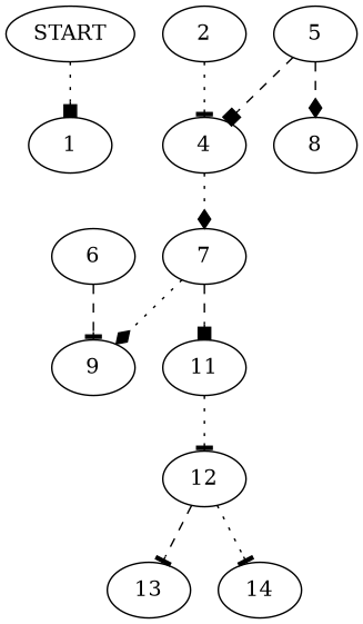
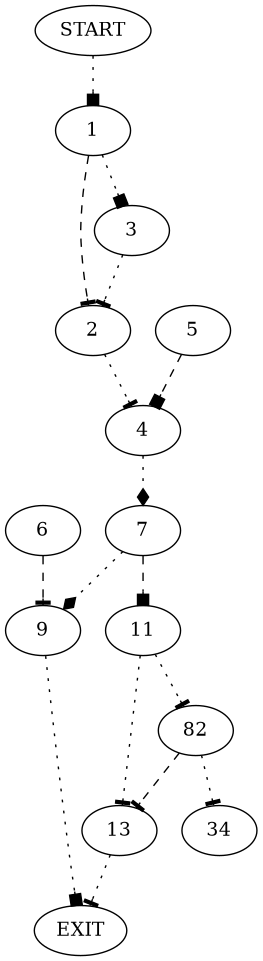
  digraph {
    edge [arrowhead=tee style=dotted]
    n1 [label=START]
    1
    2
+   3
+   n5 [label=EXIT]
    4
    7
    5
-   8
    6
    9
    11
-   12
+   12 [label=82]
    13
-   14
+   14 [label=34]
    n1 -> 1 [arrowhead=box]
+   1 -> 2 [style=dashed]
+   1 -> 3 [arrowhead=box]
    2 -> 4
+   3 -> 2
    4 -> 7 [arrowhead=diamond]
    7 -> 9 [arrowhead=diamond]
    7 -> 11 [arrowhead=box style=dashed]
    5 -> 4 [arrowhead=box style=dashed]
-   5 -> 8 [arrowhead=diamond style=dashed]
    6 -> 9 [style=dashed]
+   9 -> n5 [arrowhead=box]
    11 -> 12
+   11 -> 13
    12 -> 13 [style=dashed]
    12 -> 14
+   13 -> n5
  }
